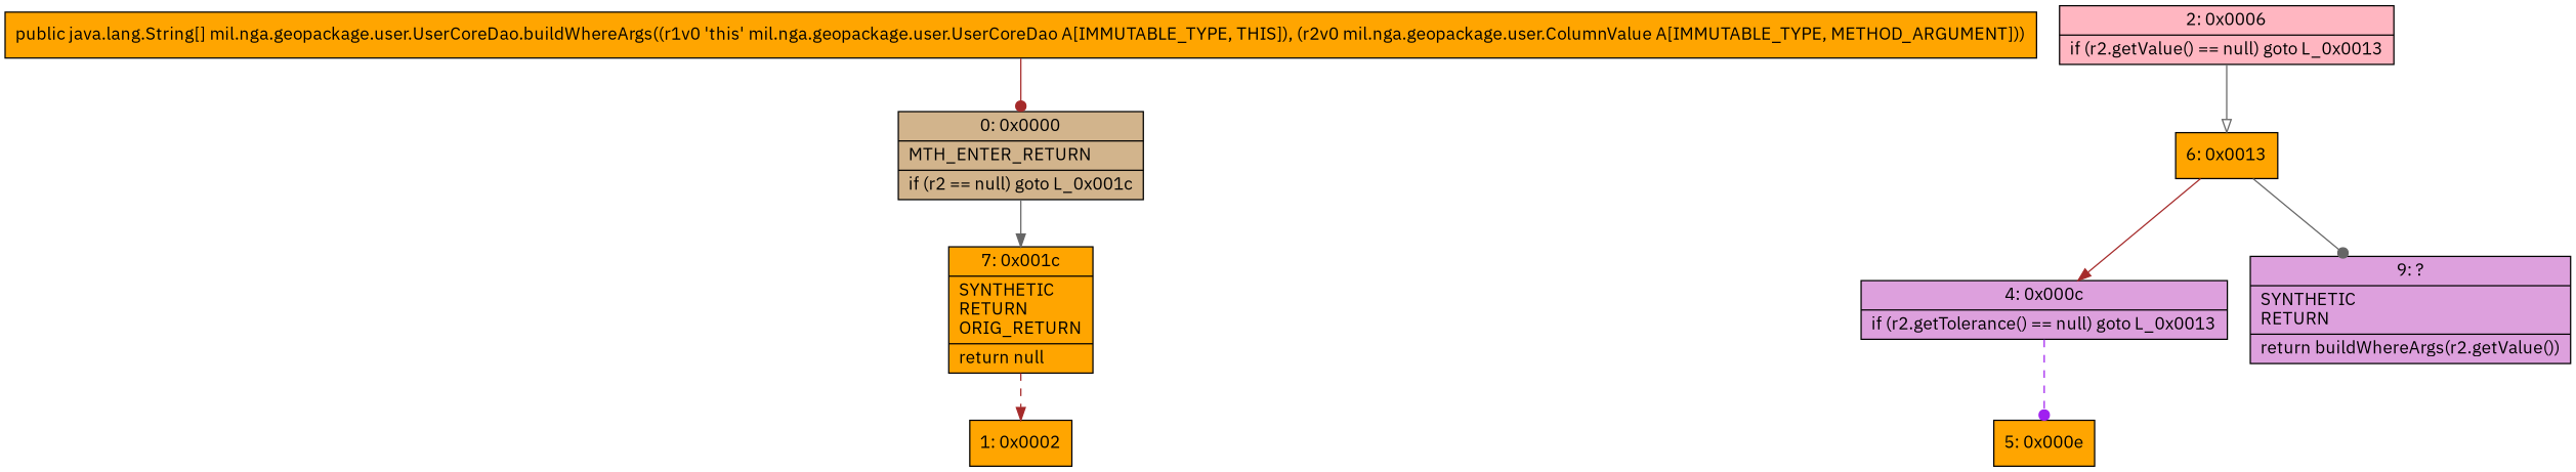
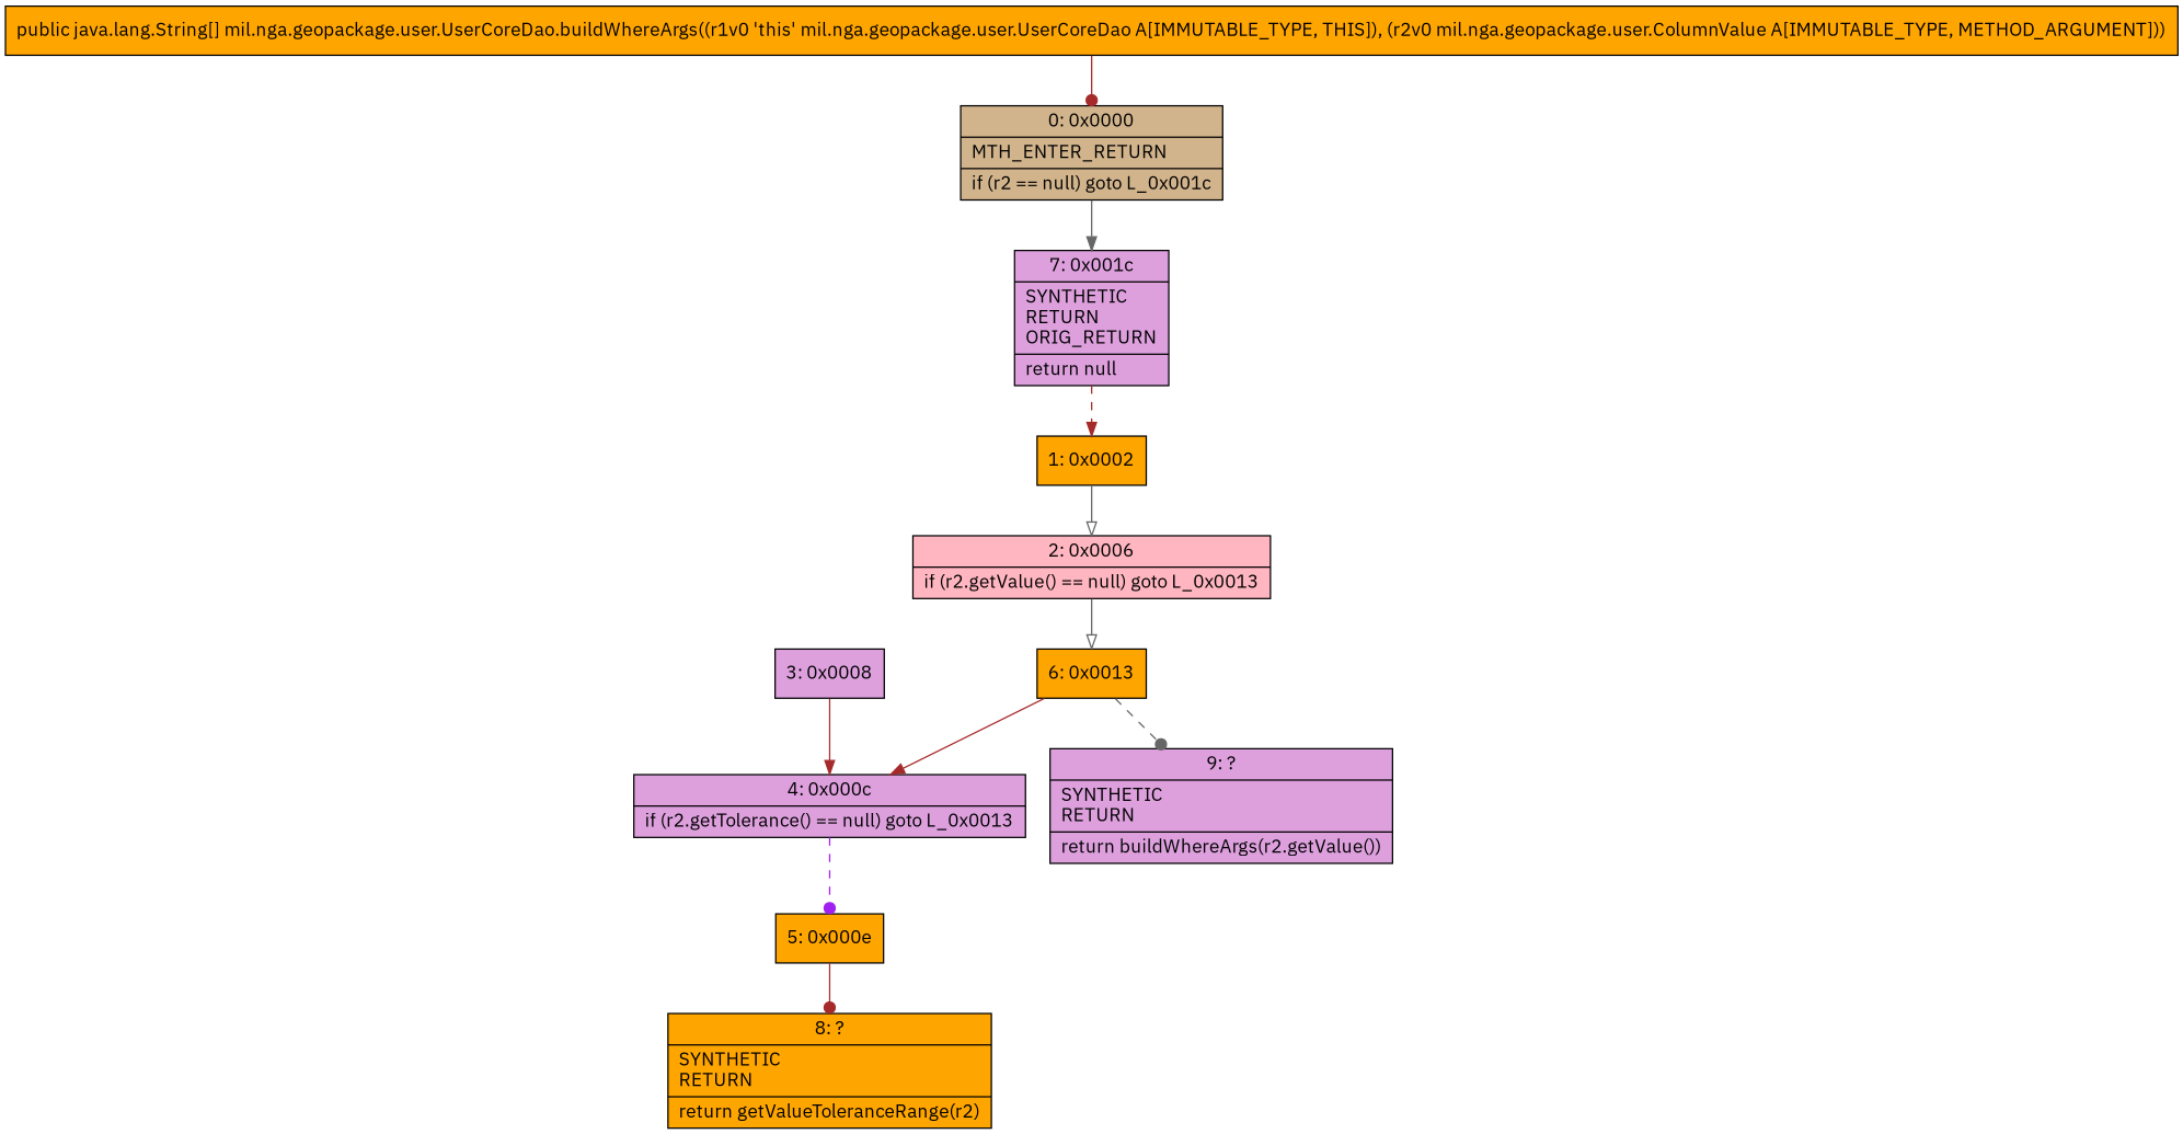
  digraph {
    fontname="IBM Plex Sans"
    node [fillcolor=orange fontname="IBM Plex Sans" shape=record style=filled]
    edge [arrowhead=normal color=brown fontname="IBM Plex Sans"]
    n1 [fillcolor=tan label="{0\:\ 0x0000|MTH_ENTER_RETURN\l|if (r2 == null) goto L_0x001c\l}"]
-   n2 [label="{7\:\ 0x001c|SYNTHETIC\lRETURN\lORIG_RETURN\l|return null\l}"]
+   n2 [fillcolor=plum label="{7\:\ 0x001c|SYNTHETIC\lRETURN\lORIG_RETURN\l|return null\l}"]
    n3 [label="{1\:\ 0x0002}"]
    n4 [fillcolor=lightpink label="{2\:\ 0x0006|if (r2.getValue() == null) goto L_0x0013\l}"]
    n5 [label="{6\:\ 0x0013}"]
+   n6 [fillcolor=plum label="{3\:\ 0x0008}"]
    n7 [fillcolor=plum label="{4\:\ 0x000c|if (r2.getTolerance() == null) goto L_0x0013\l}"]
    n8 [fillcolor=plum label="{9\:\ ?|SYNTHETIC\lRETURN\l|return buildWhereArgs(r2.getValue())\l}"]
    n9 [label="{5\:\ 0x000e}"]
+   n10 [label="{8\:\ ?|SYNTHETIC\lRETURN\l|return getValueToleranceRange(r2)\l}"]
    n11 [label="{public java.lang.String[] mil.nga.geopackage.user.UserCoreDao.buildWhereArgs((r1v0 'this' mil.nga.geopackage.user.UserCoreDao A[IMMUTABLE_TYPE, THIS]), (r2v0 mil.nga.geopackage.user.ColumnValue A[IMMUTABLE_TYPE, METHOD_ARGUMENT])) }"]
    n1 -> n2 [color=gray40]
    n2 -> n3 [style=dashed]
+   n3 -> n4 [arrowhead=onormal color=gray40]
    n4 -> n5 [arrowhead=onormal color=gray40]
    n5 -> n7
-   n5 -> n8 [arrowhead=dot color=gray40]
+   n5 -> n8 [arrowhead=dot color=gray40 style=dashed]
+   n6 -> n7
    n7 -> n9 [arrowhead=dot color=purple style=dashed]
+   n9 -> n10 [arrowhead=dot]
    n11 -> n1 [arrowhead=dot]
  }
